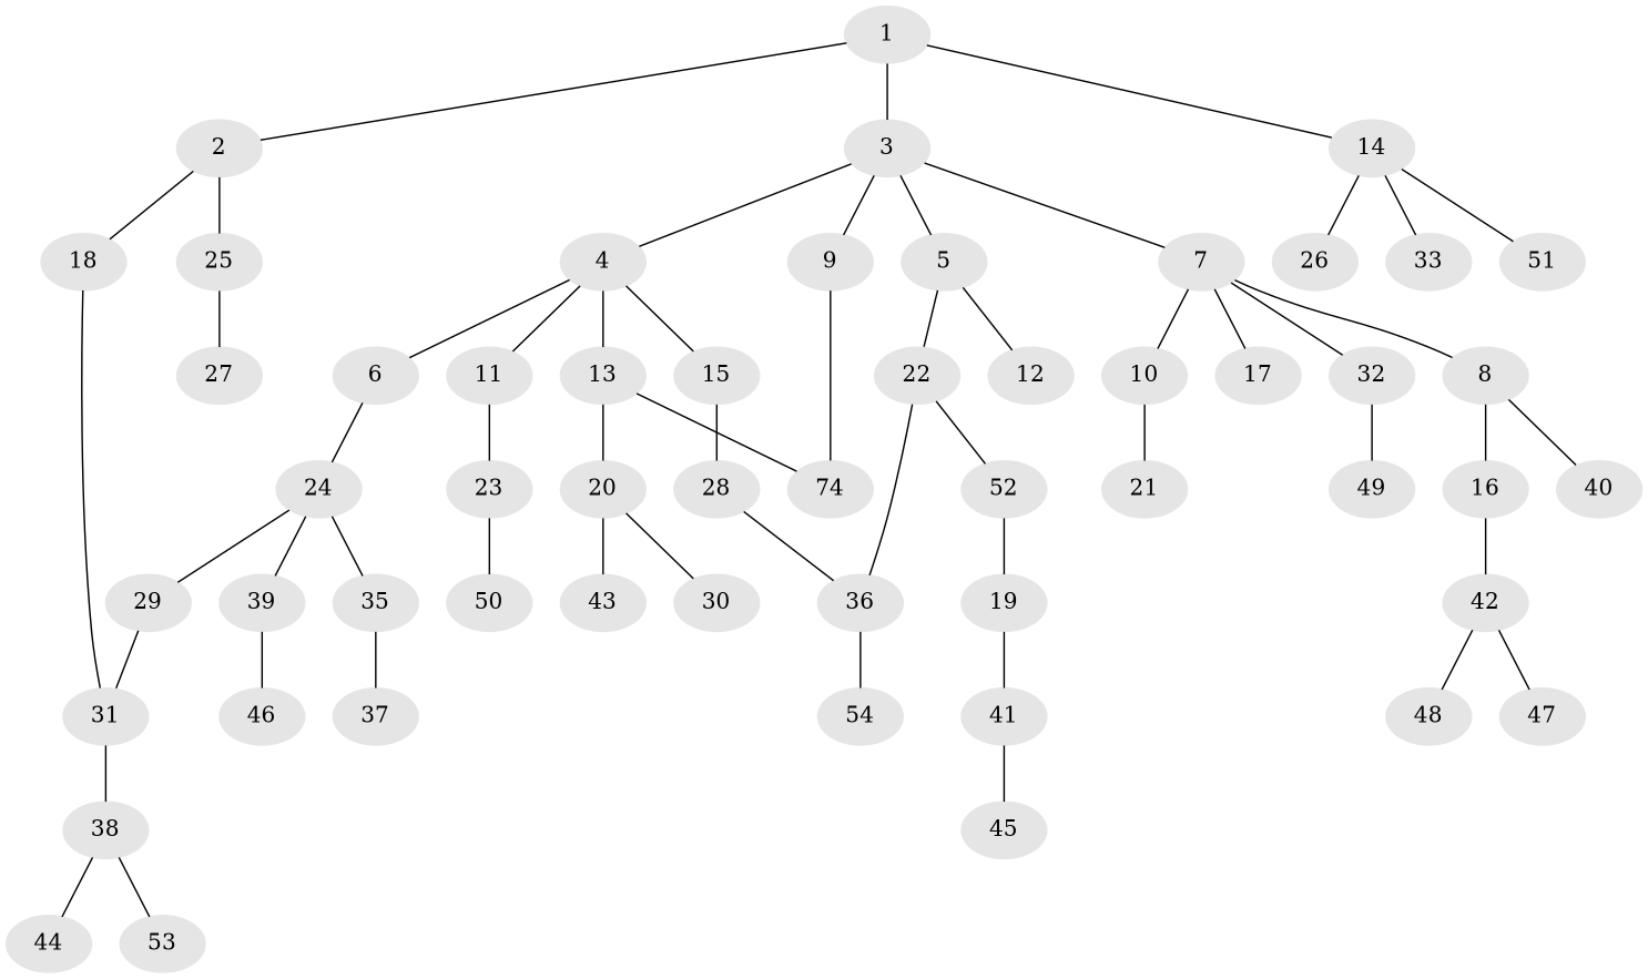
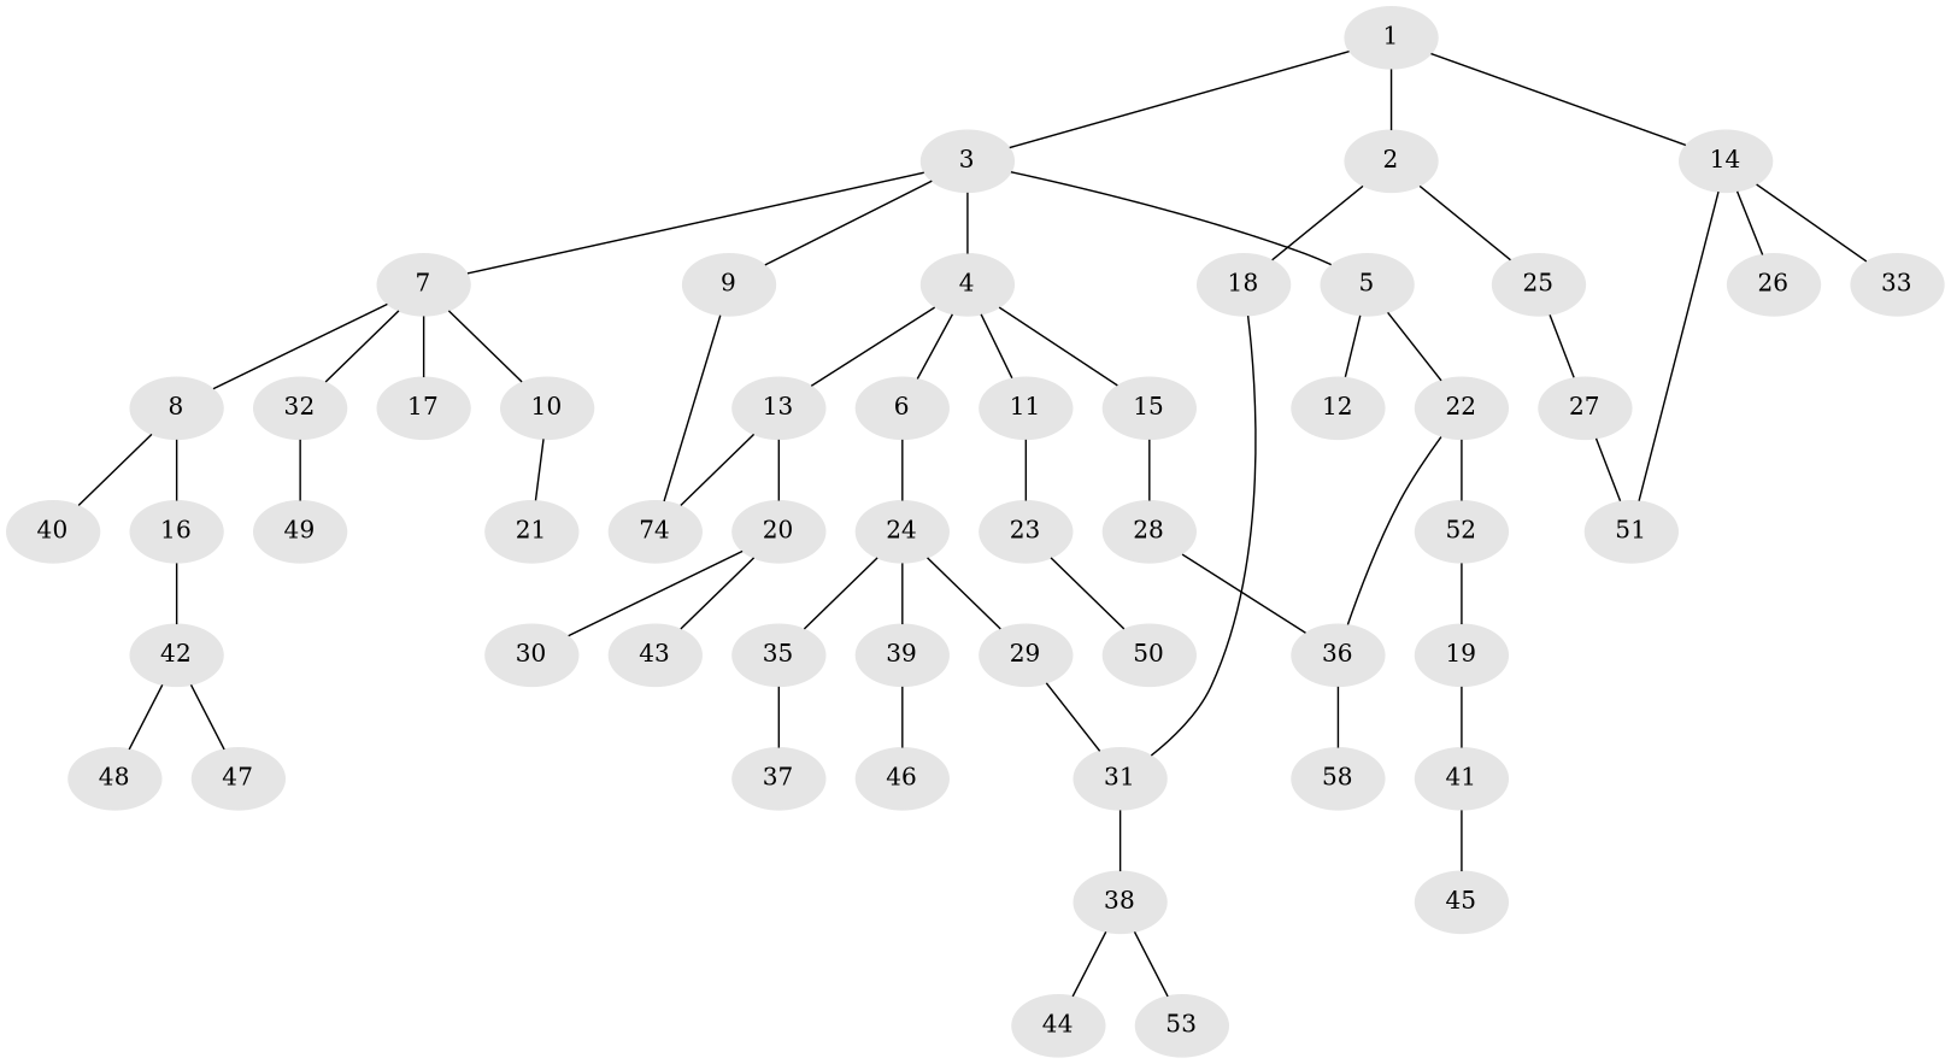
  graph {
    node [color=gray90 style=filled]
    1
    2
    3
    14
    18
    25
    4
    5
    7
    9
    26
    33
    51
    31
    27
    6
    11
    13
    15
    12
    22
    8
    10
    17
    32
    n26 [label=74]
    24
    23
    20
    28
    36
    52
    29
    35
    39
    16
    40
    21
    49
    42
    50
    30
    43
    19
    41
    47
    48
    38
    45
-   54
+   54 [label=58]
    37
    46
    44
    53
    1 -- 2
    1 -- 3
    1 -- 14
    2 -- 18
    2 -- 25
    3 -- 4
    3 -- 5
    3 -- 7
    3 -- 9
    14 -- 26
    14 -- 33
    14 -- 51
    18 -- 31
    25 -- 27
    4 -- 6
    4 -- 11
    4 -- 13
    4 -- 15
    5 -- 12
    5 -- 22
    7 -- 8
    7 -- 10
    7 -- 17
    7 -- 32
    9 -- n26
    31 -- 38
+   27 -- 51
    6 -- 24
    11 -- 23
    13 -- n26
    13 -- 20
    15 -- 28
    22 -- 36
    22 -- 52
    8 -- 16
    8 -- 40
    10 -- 21
    32 -- 49
    24 -- 29
    24 -- 35
    24 -- 39
    23 -- 50
    20 -- 30
    20 -- 43
    28 -- 36
    36 -- 54
    52 -- 19
    29 -- 31
    35 -- 37
    39 -- 46
    16 -- 42
    42 -- 47
    42 -- 48
    19 -- 41
    41 -- 45
    38 -- 44
    38 -- 53
  }
